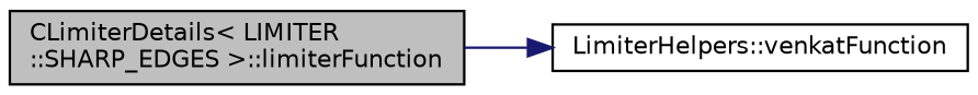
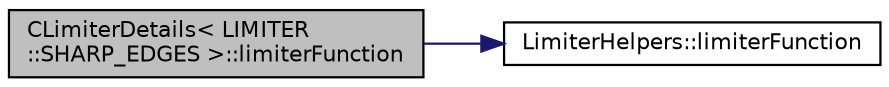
  digraph {
    rankdir=LR
    node [color=black fontname=Helvetica fontsize=10 shape=record style=filled]
    n1 [fillcolor=grey75 fontcolor=black height=0.2 label="CLimiterDetails\< LIMITER\l::SHARP_EDGES \>::limiterFunction" width=0.4]
-   n2 [fillcolor=white height=0.2 label="LimiterHelpers::venkatFunction" width=0.4]
+   n2 [fillcolor=white height=0.2 label="LimiterHelpers::limiterFunction" width=0.4]
    n1 -> n2 [color=midnightblue fontname=Helvetica fontsize=10 labelfontname=Helvetica labelfontsize=10 style=solid]
  }
